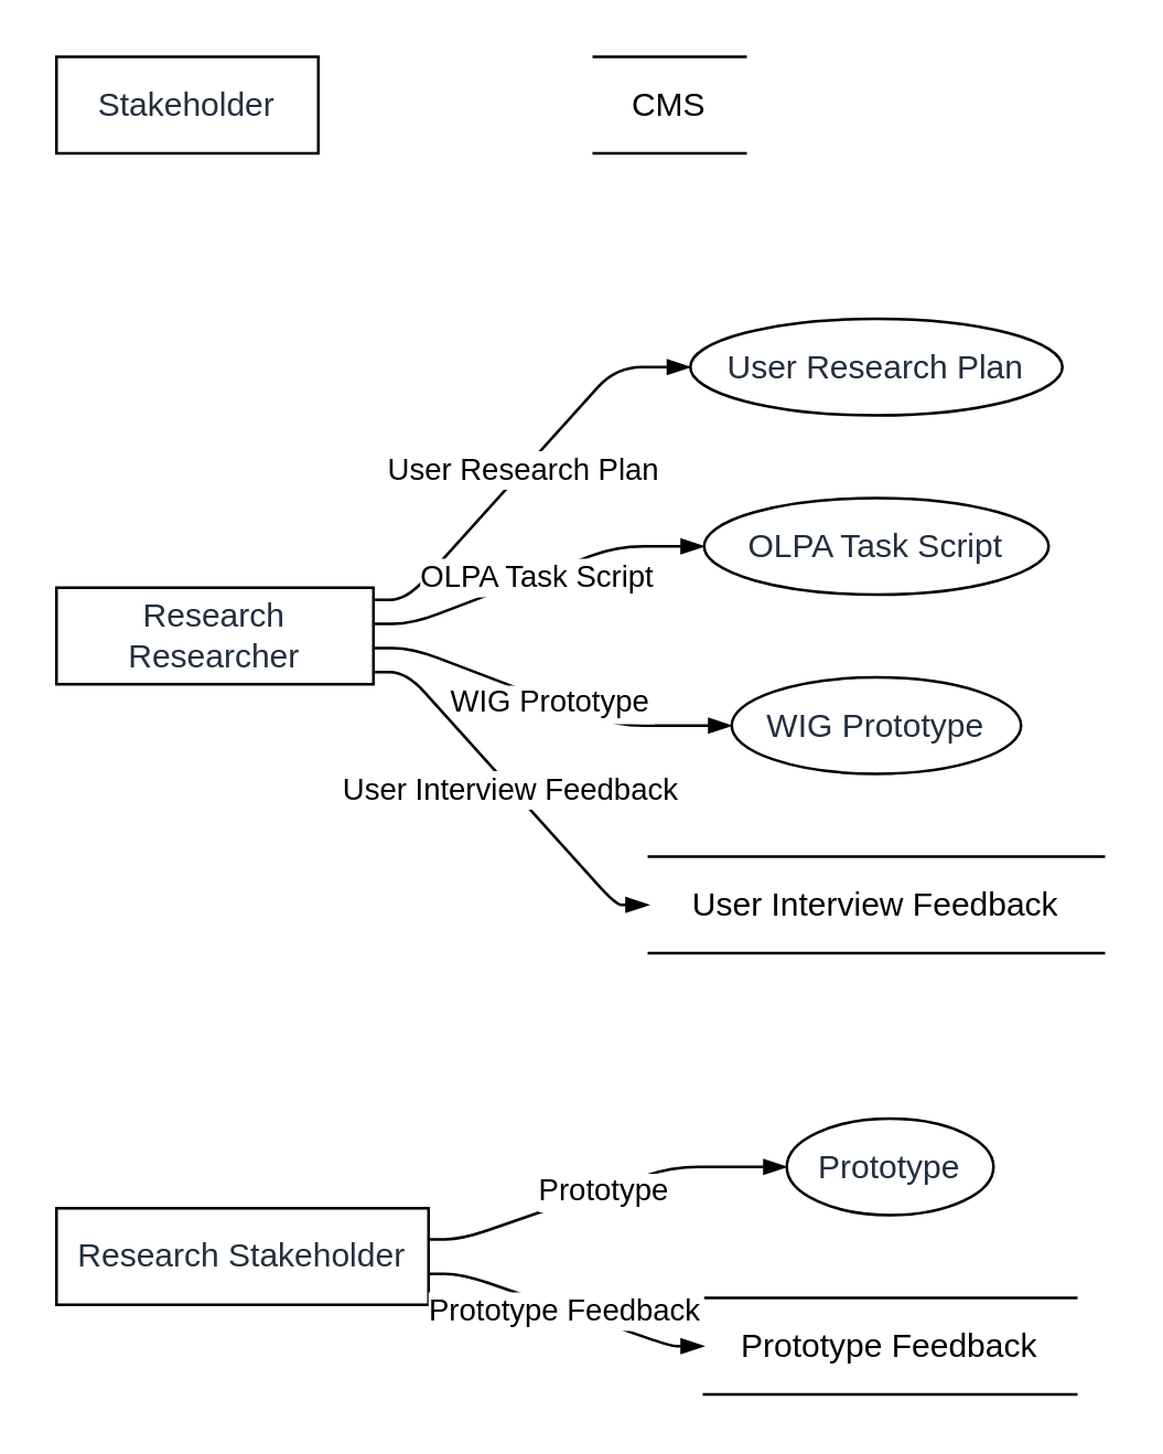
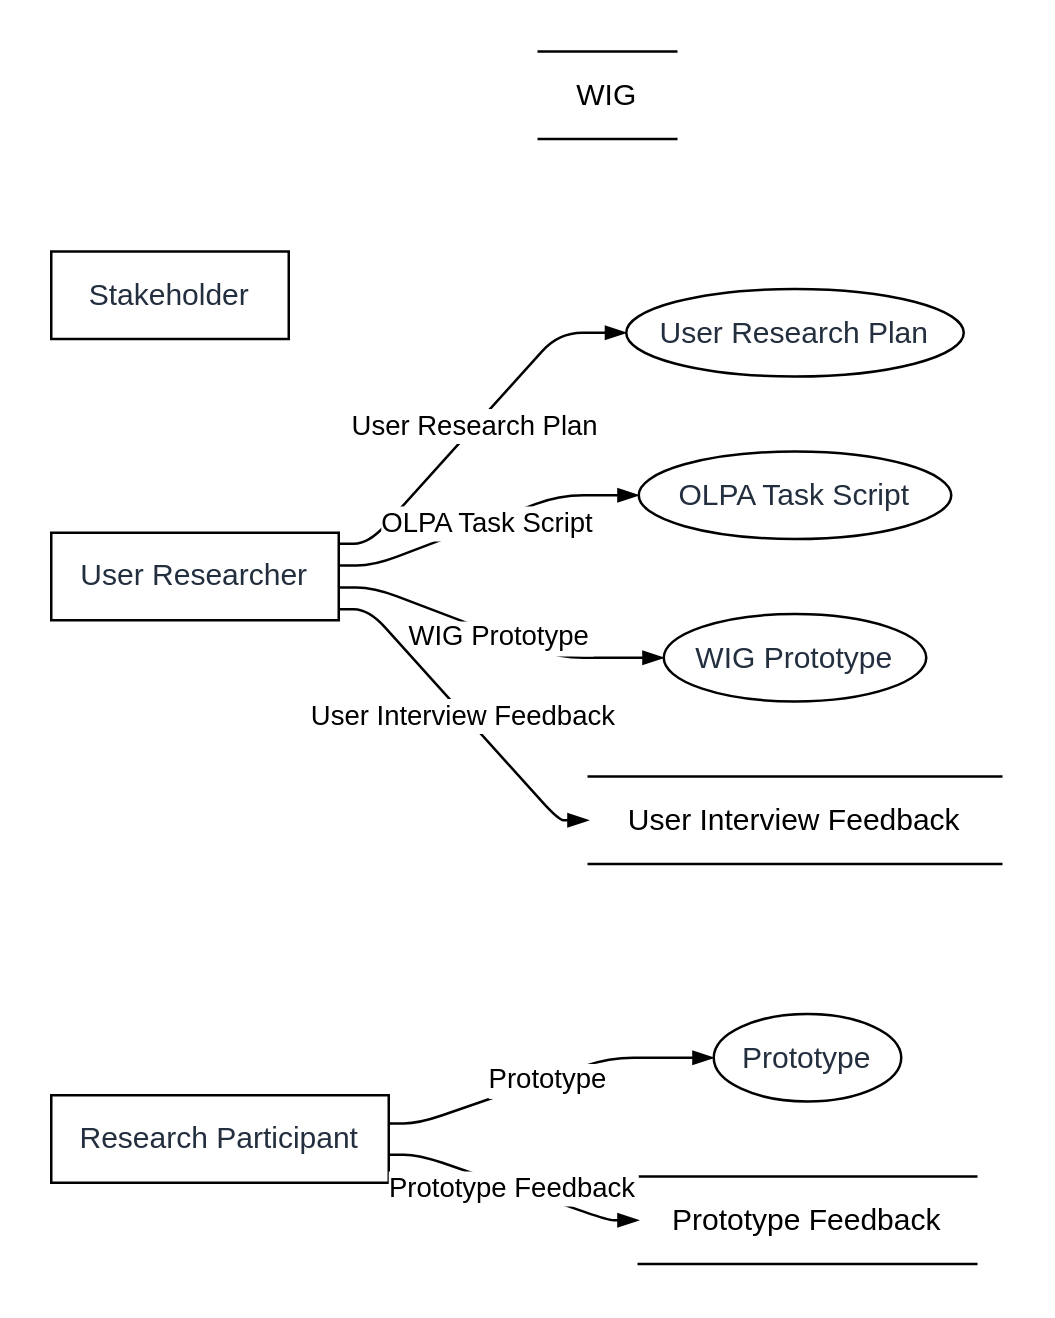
  <mxCell id="0" />
  <mxCell id="1" parent="0" />
- <mxCell id="2" value="Stakeholder" style="shape=rectangle;whiteSpace=wrap;html=1;fillColor=#ffffff;strokeColor=#000000;align=center;verticalAlign=middle;fontColor=#232F3E;" vertex="1" parent="1"><mxGeometry width="95" height="35" as="geometry" x="20" y="20" /></mxCell>
- <mxCell id="3" value="Research Researcher" style="shape=rectangle;whiteSpace=wrap;html=1;fillColor=#ffffff;strokeColor=#000000;align=center;verticalAlign=middle;fontColor=#232F3E;" vertex="1" parent="1"><mxGeometry y="212.5" width="115" height="35" as="geometry" x="20" /></mxCell>
- <mxCell id="4" value="Research Stakeholder" style="shape=rectangle;whiteSpace=wrap;html=1;fillColor=#ffffff;strokeColor=#000000;align=center;verticalAlign=middle;fontColor=#232F3E;" vertex="1" parent="1"><mxGeometry y="437.5" width="135" height="35" as="geometry" x="20" /></mxCell>
+ <mxCell id="2" value="Stakeholder" style="shape=rectangle;whiteSpace=wrap;html=1;fillColor=#ffffff;strokeColor=#000000;align=center;verticalAlign=middle;fontColor=#232F3E;" vertex="1" parent="1"><mxGeometry x="20" y="100" width="95" height="35" as="geometry" /></mxCell>
+ <mxCell id="3" value="User Researcher" style="shape=rectangle;whiteSpace=wrap;html=1;fillColor=#ffffff;strokeColor=#000000;align=center;verticalAlign=middle;fontColor=#232F3E;" vertex="1" parent="1"><mxGeometry y="212.5" width="115" height="35" as="geometry" x="20" /></mxCell>
+ <mxCell id="4" value="Research Participant" style="shape=rectangle;whiteSpace=wrap;html=1;fillColor=#ffffff;strokeColor=#000000;align=center;verticalAlign=middle;fontColor=#232F3E;" vertex="1" parent="1"><mxGeometry y="437.5" width="135" height="35" as="geometry" x="20" /></mxCell>
  <mxCell id="5" value="User Research Plan" style="shape=ellipse;perimeter=ellipsePerimeter;whiteSpace=wrap;html=1;fillColor=#ffffff;strokeColor=#000000;align=center;verticalAlign=middle;fontColor=#232F3E;" vertex="1" parent="1"><mxGeometry x="250" y="115" width="135" height="35" as="geometry" /></mxCell>
  <mxCell id="6" value="OLPA Task Script" style="shape=ellipse;perimeter=ellipsePerimeter;whiteSpace=wrap;html=1;fillColor=#ffffff;strokeColor=#000000;align=center;verticalAlign=middle;fontColor=#232F3E;" vertex="1" parent="1"><mxGeometry x="255" y="180" width="125" height="35" as="geometry" /></mxCell>
  <mxCell id="7" value="Prototype" style="shape=ellipse;perimeter=ellipsePerimeter;whiteSpace=wrap;html=1;fillColor=#ffffff;strokeColor=#000000;align=center;verticalAlign=middle;fontColor=#232F3E;" vertex="1" parent="1"><mxGeometry x="285" y="405" width="75" height="35" as="geometry" /></mxCell>
  <mxCell id="8" value="WIG Prototype" style="shape=ellipse;perimeter=ellipsePerimeter;whiteSpace=wrap;html=1;fillColor=#ffffff;strokeColor=#000000;align=center;verticalAlign=middle;fontColor=#232F3E;" vertex="1" parent="1"><mxGeometry x="265" y="245" width="105" height="35" as="geometry" /></mxCell>
- <mxCell id="9" value="CMS" style="html=1;dashed=0;whiteSpace=wrap;shape=partialRectangle;right=0;left=0;" vertex="1" parent="1"><mxGeometry x="215" width="55" height="35" as="geometry" y="20" /></mxCell>
+ <mxCell id="9" value="WIG" style="html=1;dashed=0;whiteSpace=wrap;shape=partialRectangle;right=0;left=0;" vertex="1" parent="1"><mxGeometry x="215" width="55" height="35" as="geometry" y="20" /></mxCell>
  <mxCell id="10" value="User Interview Feedback" style="html=1;dashed=0;whiteSpace=wrap;shape=partialRectangle;right=0;left=0;" vertex="1" parent="1"><mxGeometry x="235" y="310" width="165" height="35" as="geometry" /></mxCell>
  <mxCell id="11" value="Prototype Feedback" style="html=1;dashed=0;whiteSpace=wrap;shape=partialRectangle;right=0;left=0;" vertex="1" parent="1"><mxGeometry x="255" y="470" width="135" height="35" as="geometry" /></mxCell>
  <mxCell id="12" value="User Research Plan" style="endArrow=blockThin;endFill=1;fontSize=11;orthogonal=1;noEdgeStyle=1;" edge="1" parent="1" source="3" target="5"><mxGeometry relative="1" as="geometry"><Array as="points"><mxPoint x="147" y="216.875" /><mxPoint x="223" y="132.5" /></Array></mxGeometry></mxCell>
  <mxCell id="13" value="OLPA Task Script" style="endArrow=blockThin;endFill=1;fontSize=11;orthogonal=1;noEdgeStyle=1;" edge="1" parent="1" source="3" target="6"><mxGeometry relative="1" as="geometry"><Array as="points"><mxPoint x="149" y="225.625" /><mxPoint x="223" y="197.5" /></Array></mxGeometry></mxCell>
  <mxCell id="14" value="Prototype" style="endArrow=blockThin;endFill=1;fontSize=11;orthogonal=1;noEdgeStyle=1;" edge="1" parent="1" source="4" target="7"><mxGeometry relative="1" as="geometry"><Array as="points"><mxPoint x="167" y="448.75" /><mxPoint x="243" y="422.5" /></Array></mxGeometry></mxCell>
  <mxCell id="15" value="WIG Prototype" style="endArrow=blockThin;endFill=1;fontSize=11;orthogonal=1;noEdgeStyle=1;" edge="1" parent="1" source="3" target="8"><mxGeometry relative="1" as="geometry"><Array as="points"><mxPoint x="149" y="234.375" /><mxPoint x="223" y="262.5" /></Array></mxGeometry></mxCell>
  <mxCell id="16" value="User Interview Feedback" style="endArrow=blockThin;endFill=1;fontSize=11;orthogonal=1;noEdgeStyle=1;" edge="1" parent="1" source="3" target="10"><mxGeometry relative="1" as="geometry"><Array as="points"><mxPoint x="147" y="243.125" /><mxPoint x="223" y="327.5" /></Array></mxGeometry></mxCell>
  <mxCell id="17" value="Prototype Feedback" style="endArrow=blockThin;endFill=1;fontSize=11;orthogonal=1;noEdgeStyle=1;" edge="1" parent="1" source="4" target="11"><mxGeometry relative="1" as="geometry"><Array as="points"><mxPoint x="167" y="461.25" /><mxPoint x="243" y="487.5" /></Array></mxGeometry></mxCell>
